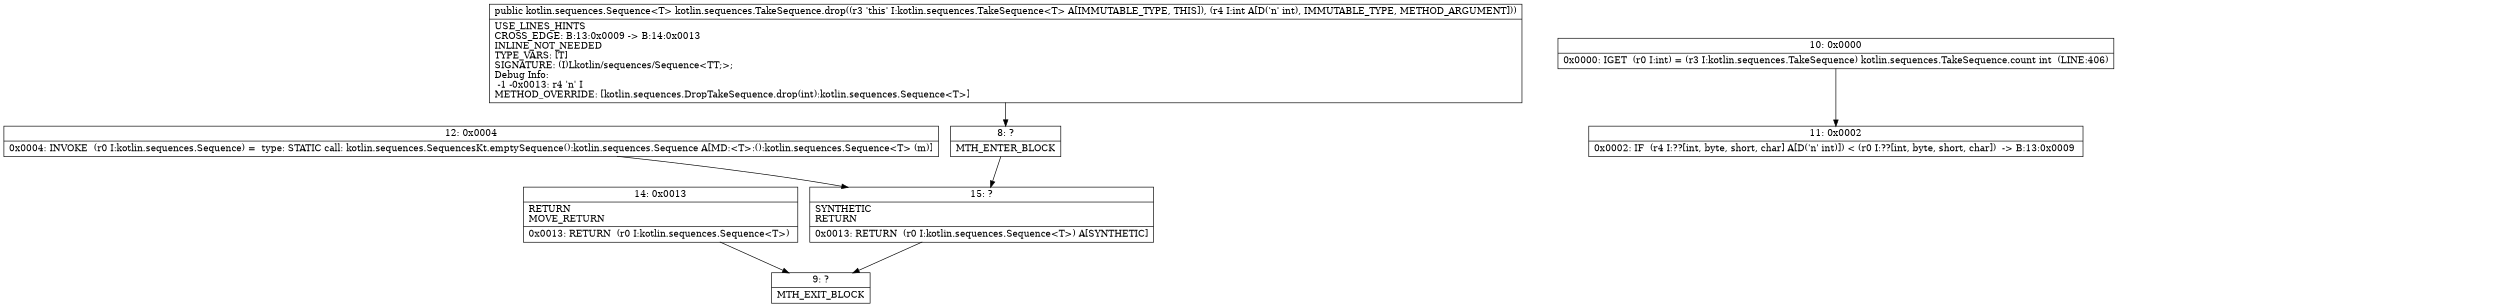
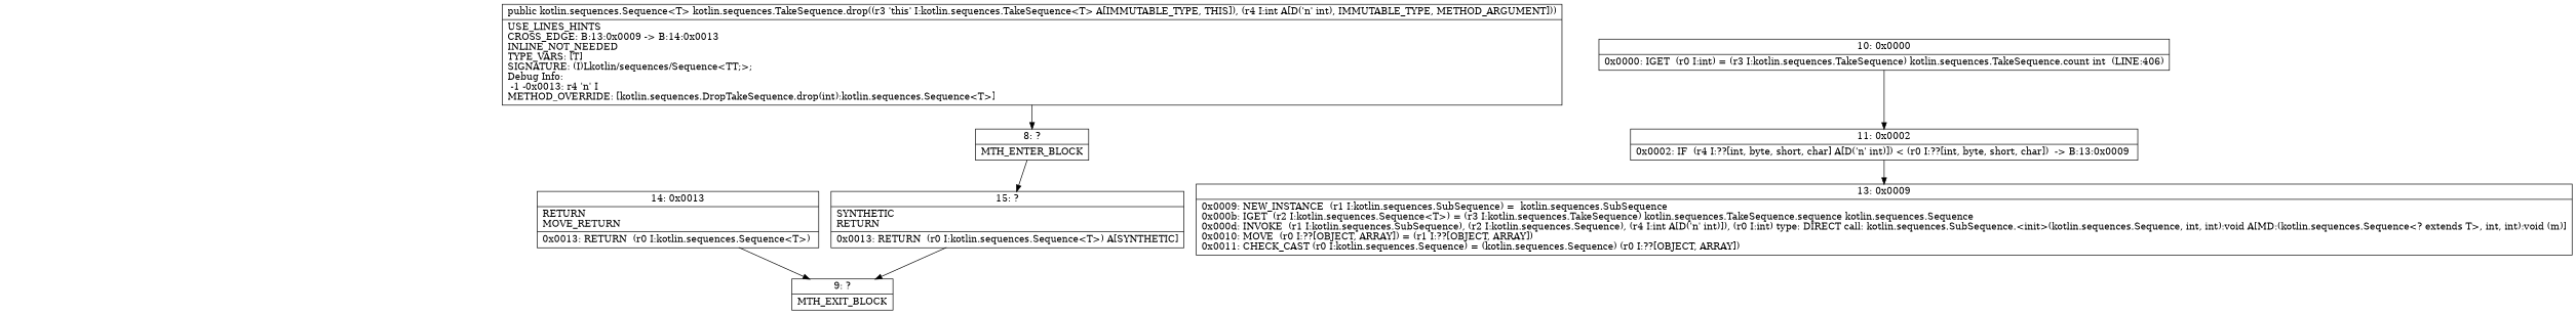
  digraph {
    node [shape=record]
    n1 [label="{8\:\ ?|MTH_ENTER_BLOCK\l}"]
    n2 [label="{15\:\ ?|SYNTHETIC\lRETURN\l|0x0013: RETURN  (r0 I:kotlin.sequences.Sequence\<T\>) A[SYNTHETIC]\l}"]
    n3 [label="{10\:\ 0x0000|0x0000: IGET  (r0 I:int) = (r3 I:kotlin.sequences.TakeSequence) kotlin.sequences.TakeSequence.count int  (LINE:406)\l}"]
    n4 [label="{11\:\ 0x0002|0x0002: IF  (r4 I:??[int, byte, short, char] A[D('n' int)]) \< (r0 I:??[int, byte, short, char])  \-\> B:13:0x0009 \l}"]
-   n6 [label="{12\:\ 0x0004|0x0004: INVOKE  (r0 I:kotlin.sequences.Sequence) =  type: STATIC call: kotlin.sequences.SequencesKt.emptySequence():kotlin.sequences.Sequence A[MD:\<T\>:():kotlin.sequences.Sequence\<T\> (m)]\l}"]
+   n5 [label="{13\:\ 0x0009|0x0009: NEW_INSTANCE  (r1 I:kotlin.sequences.SubSequence) =  kotlin.sequences.SubSequence \l0x000b: IGET  (r2 I:kotlin.sequences.Sequence\<T\>) = (r3 I:kotlin.sequences.TakeSequence) kotlin.sequences.TakeSequence.sequence kotlin.sequences.Sequence \l0x000d: INVOKE  (r1 I:kotlin.sequences.SubSequence), (r2 I:kotlin.sequences.Sequence), (r4 I:int A[D('n' int)]), (r0 I:int) type: DIRECT call: kotlin.sequences.SubSequence.\<init\>(kotlin.sequences.Sequence, int, int):void A[MD:(kotlin.sequences.Sequence\<? extends T\>, int, int):void (m)]\l0x0010: MOVE  (r0 I:??[OBJECT, ARRAY]) = (r1 I:??[OBJECT, ARRAY]) \l0x0011: CHECK_CAST (r0 I:kotlin.sequences.Sequence) = (kotlin.sequences.Sequence) (r0 I:??[OBJECT, ARRAY]) \l}"]
    n7 [label="{9\:\ ?|MTH_EXIT_BLOCK\l}"]
    n8 [label="{14\:\ 0x0013|RETURN\lMOVE_RETURN\l|0x0013: RETURN  (r0 I:kotlin.sequences.Sequence\<T\>) \l}"]
    n9 [label="{public kotlin.sequences.Sequence\<T\> kotlin.sequences.TakeSequence.drop((r3 'this' I:kotlin.sequences.TakeSequence\<T\> A[IMMUTABLE_TYPE, THIS]), (r4 I:int A[D('n' int), IMMUTABLE_TYPE, METHOD_ARGUMENT]))  | USE_LINES_HINTS\lCROSS_EDGE: B:13:0x0009 \-\> B:14:0x0013\lINLINE_NOT_NEEDED\lTYPE_VARS: [T]\lSIGNATURE: (I)Lkotlin\/sequences\/Sequence\<TT;\>;\lDebug Info:\l  \-1 \-0x0013: r4 'n' I\lMETHOD_OVERRIDE: [kotlin.sequences.DropTakeSequence.drop(int):kotlin.sequences.Sequence\<T\>]\l}"]
    n1 -> n2
    n2 -> n7
    n3 -> n4
-   n6 -> n2
+   n4 -> n5
    n8 -> n7
    n9 -> n1
  }
